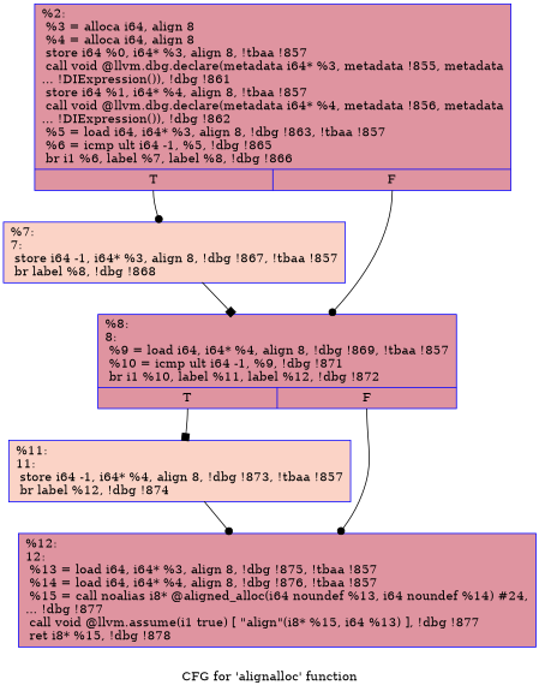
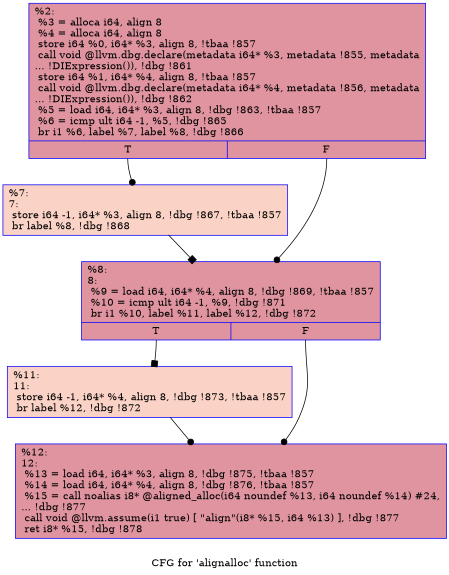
  digraph {
    label="CFG for 'alignalloc' function"
    node [color=blue fillcolor="#b70d2870" shape=record style=filled]
    edge [arrowhead=dot]
    n1 [label="{%2:\l  %3 = alloca i64, align 8\l  %4 = alloca i64, align 8\l  store i64 %0, i64* %3, align 8, !tbaa !857\l  call void @llvm.dbg.declare(metadata i64* %3, metadata !855, metadata\l... !DIExpression()), !dbg !861\l  store i64 %1, i64* %4, align 8, !tbaa !857\l  call void @llvm.dbg.declare(metadata i64* %4, metadata !856, metadata\l... !DIExpression()), !dbg !862\l  %5 = load i64, i64* %3, align 8, !dbg !863, !tbaa !857\l  %6 = icmp ult i64 -1, %5, !dbg !865\l  br i1 %6, label %7, label %8, !dbg !866\l|{<s0>T|<s1>F}}"]
    n2 [fillcolor="#f59c7d70" label="{%7:\l7:                                                \l  store i64 -1, i64* %3, align 8, !dbg !867, !tbaa !857\l  br label %8, !dbg !868\l}"]
    n3 [label="{%8:\l8:                                                \l  %9 = load i64, i64* %4, align 8, !dbg !869, !tbaa !857\l  %10 = icmp ult i64 -1, %9, !dbg !871\l  br i1 %10, label %11, label %12, !dbg !872\l|{<s0>T|<s1>F}}"]
-   n4 [fillcolor="#f59c7d70" label="{%11:\l11:                                               \l  store i64 -1, i64* %4, align 8, !dbg !873, !tbaa !857\l  br label %12, !dbg !874\l}"]
+   n4 [fillcolor="#f59c7d70" label="{%11:\l11:                                               \l  store i64 -1, i64* %4, align 8, !dbg !873, !tbaa !857\l  br label %12, !dbg !872\l}"]
    n5 [label="{%12:\l12:                                               \l  %13 = load i64, i64* %3, align 8, !dbg !875, !tbaa !857\l  %14 = load i64, i64* %4, align 8, !dbg !876, !tbaa !857\l  %15 = call noalias i8* @aligned_alloc(i64 noundef %13, i64 noundef %14) #24,\l... !dbg !877\l  call void @llvm.assume(i1 true) [ \"align\"(i8* %15, i64 %13) ], !dbg !877\l  ret i8* %15, !dbg !878\l}"]
    n1 -> n2 [tailport=s0]
    n1 -> n3 [tailport=s1]
    n2 -> n3 [arrowhead=box]
    n3 -> n4 [tailport=s0 arrowhead=box]
    n3 -> n5 [tailport=s1]
    n4 -> n5
  }
